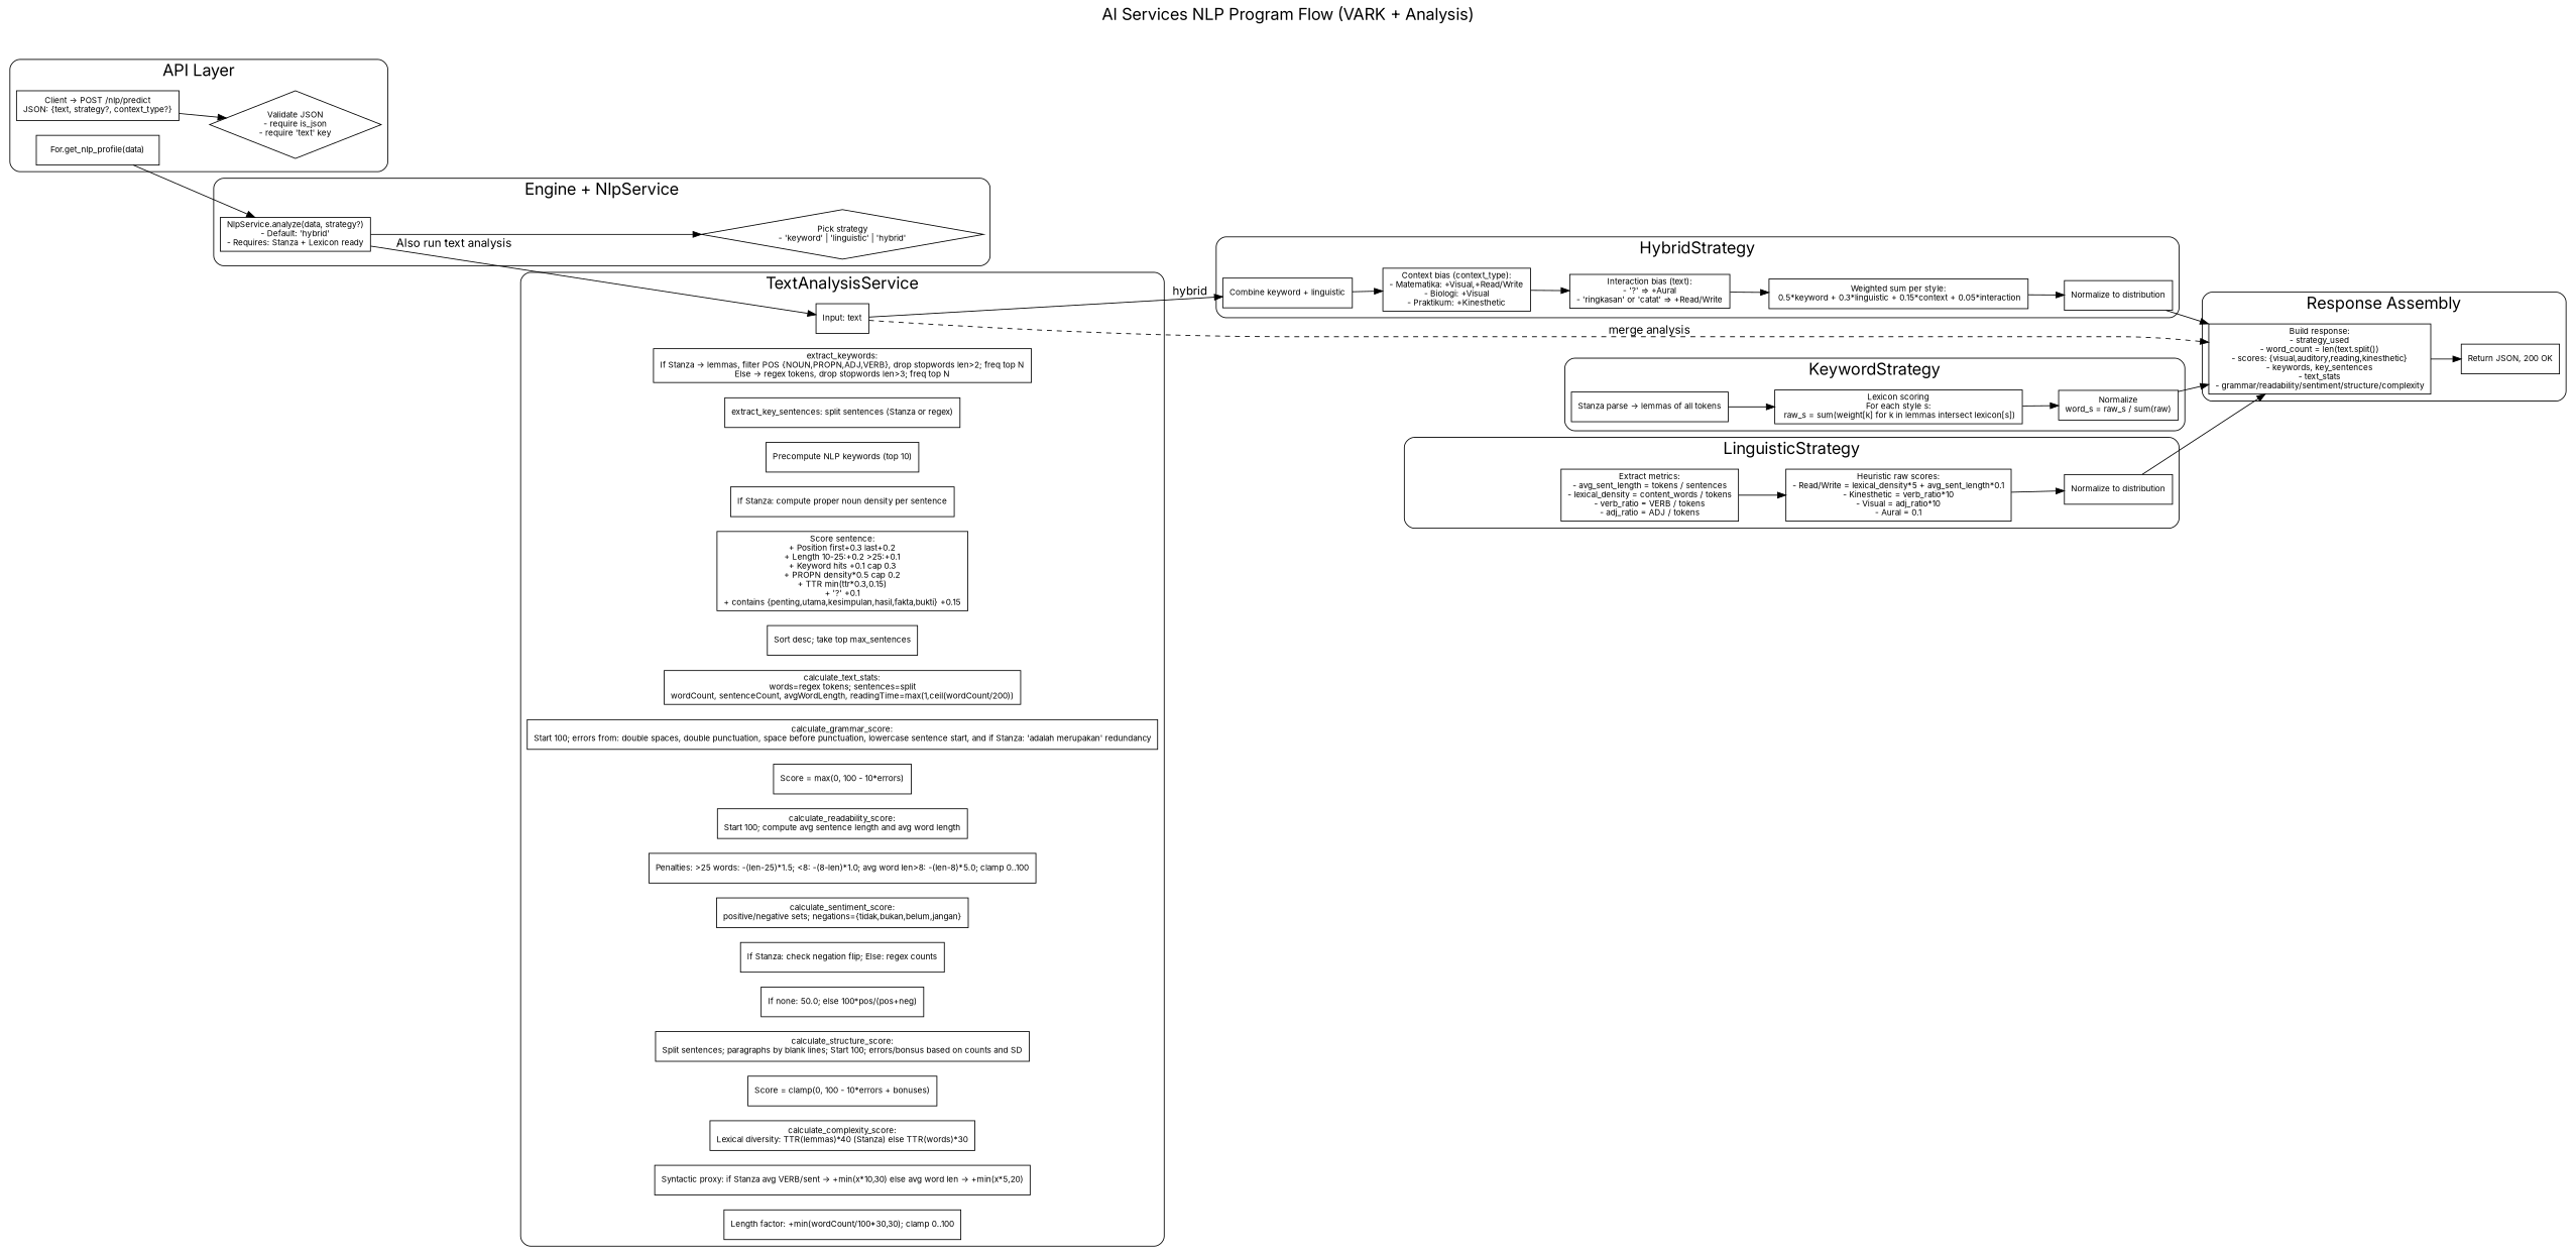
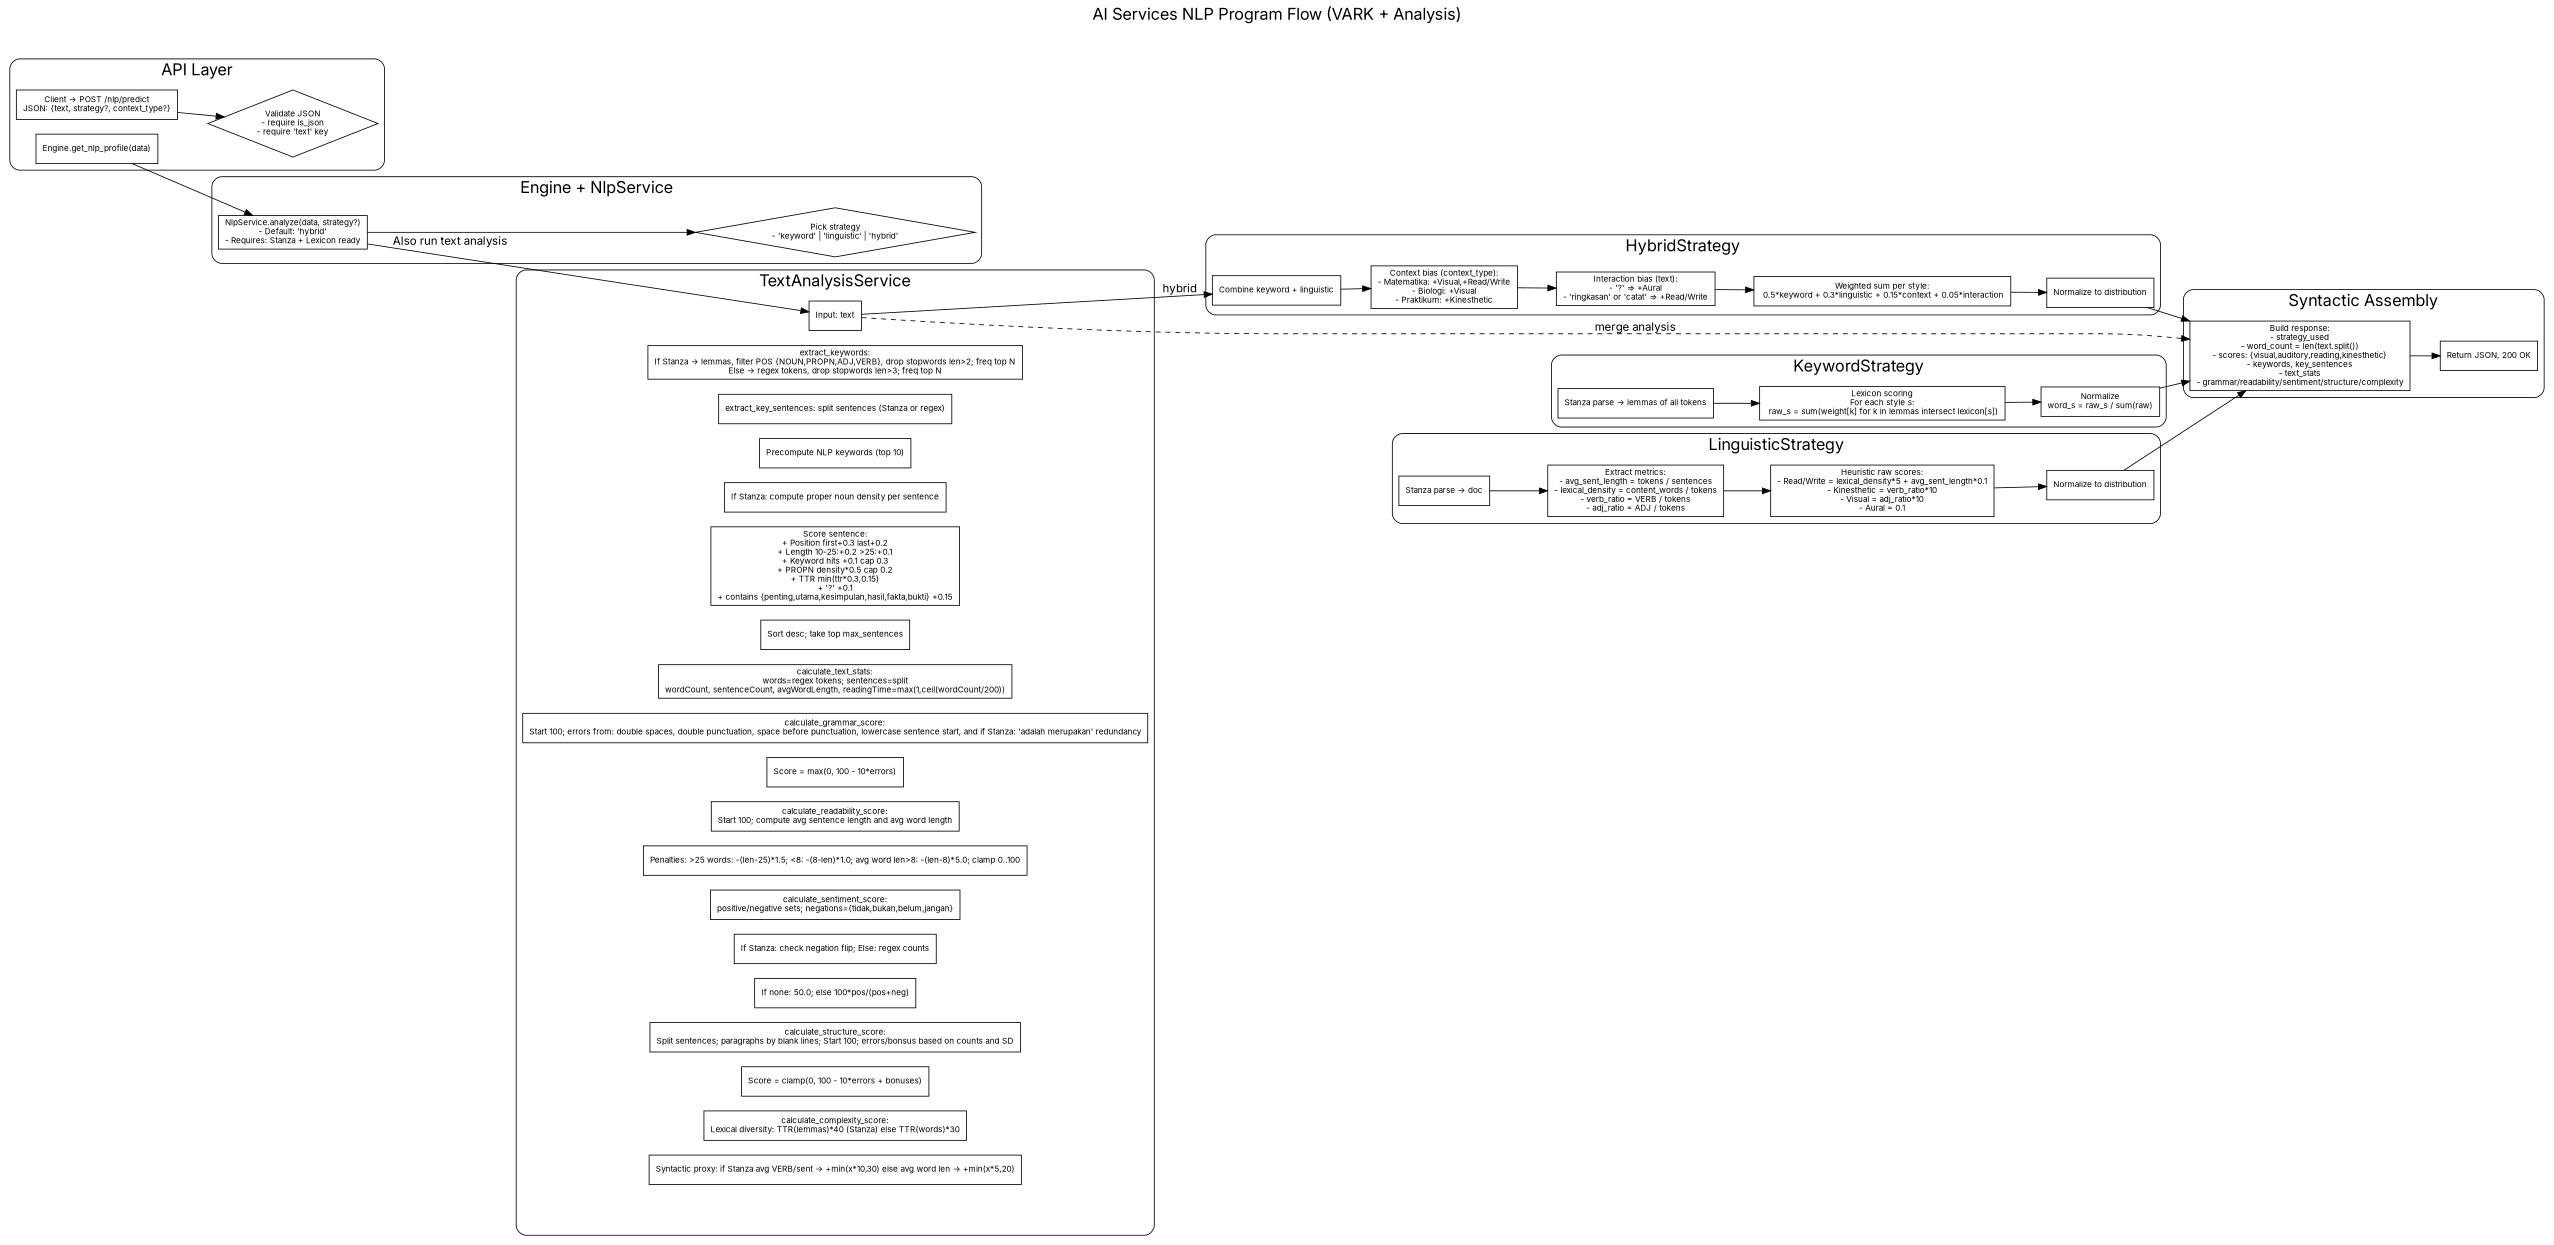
  digraph {
    fontname=Inter
    fontsize=20
    label="AI Services NLP Program Flow (VARK + Analysis)"
    labelloc=top
    rankdir=LR
    node [fontname=Inter fontsize=10 shape=box]
    edge [fontname=Inter]
    n1 [label="Client -> POST /nlp/predict\nJSON: {text, strategy?, context_type?}"]
    n2 [label="Validate JSON\n- require is_json\n- require 'text' key" shape=diamond]
-   n3 [label="For.get_nlp_profile(data)"]
+   n3 [label="Engine.get_nlp_profile(data)"]
    n4 [label="NlpService.analyze(data, strategy?)\n- Default: 'hybrid'\n- Requires: Stanza + Lexicon ready"]
    n5 [label="Pick strategy\n- 'keyword' | 'linguistic' | 'hybrid'" shape=diamond]
    n6 [label="Stanza parse -> lemmas of all tokens"]
    n7 [label="Lexicon scoring\nFor each style s:\n raw_s = sum(weight[k] for k in lemmas intersect lexicon[s])"]
    n8 [label="Normalize\nword_s = raw_s / sum(raw)"]
+   n9 [label="Stanza parse -> doc"]
    n10 [label="Extract metrics:\n- avg_sent_length = tokens / sentences\n- lexical_density = content_words / tokens\n- verb_ratio = VERB / tokens\n- adj_ratio = ADJ / tokens"]
    n11 [label="Heuristic raw scores:\n- Read/Write = lexical_density*5 + avg_sent_length*0.1\n- Kinesthetic = verb_ratio*10\n- Visual = adj_ratio*10\n- Aural = 0.1"]
    n12 [label="Normalize to distribution"]
    n13 [label="Combine keyword + linguistic"]
    n14 [label="Context bias (context_type):\n- Matematika: +Visual,+Read/Write\n- Biologi: +Visual\n- Praktikum: +Kinesthetic"]
    n15 [label="Interaction bias (text):\n- '?' => +Aural\n- 'ringkasan' or 'catat' => +Read/Write"]
    n16 [label="Weighted sum per style:\n 0.5*keyword + 0.3*linguistic + 0.15*context + 0.05*interaction"]
    n17 [label="Normalize to distribution"]
    n18 [label="Input: text"]
    n19 [label="extract_keywords:\nIf Stanza -> lemmas, filter POS {NOUN,PROPN,ADJ,VERB}, drop stopwords len>2; freq top N\nElse -> regex tokens, drop stopwords len>3; freq top N"]
    n20 [label="extract_key_sentences: split sentences (Stanza or regex)"]
    n21 [label="Precompute NLP keywords (top 10)"]
    n22 [label="If Stanza: compute proper noun density per sentence"]
    n23 [label="Score sentence:\n+ Position first+0.3 last+0.2\n+ Length 10-25:+0.2 >25:+0.1\n+ Keyword hits +0.1 cap 0.3\n+ PROPN density*0.5 cap 0.2\n+ TTR min(ttr*0.3,0.15)\n+ '?' +0.1\n+ contains {penting,utama,kesimpulan,hasil,fakta,bukti} +0.15"]
    n24 [label="Sort desc; take top max_sentences"]
    n25 [label="calculate_text_stats:\nwords=regex tokens; sentences=split\nwordCount, sentenceCount, avgWordLength, readingTime=max(1,ceil(wordCount/200))"]
    n26 [label="calculate_grammar_score:\nStart 100; errors from: double spaces, double punctuation, space before punctuation, lowercase sentence start, and if Stanza: 'adalah merupakan' redundancy"]
    n27 [label="Score = max(0, 100 - 10*errors)"]
    n28 [label="calculate_readability_score:\nStart 100; compute avg sentence length and avg word length"]
    n29 [label="Penalties: >25 words: -(len-25)*1.5; <8: -(8-len)*1.0; avg word len>8: -(len-8)*5.0; clamp 0..100"]
    n30 [label="calculate_sentiment_score:\npositive/negative sets; negations={tidak,bukan,belum,jangan}"]
    n31 [label="If Stanza: check negation flip; Else: regex counts"]
    n32 [label="If none: 50.0; else 100*pos/(pos+neg)"]
    n33 [label="calculate_structure_score:\nSplit sentences; paragraphs by blank lines; Start 100; errors/bonsus based on counts and SD"]
    n34 [label="Score = clamp(0, 100 - 10*errors + bonuses)"]
    n35 [label="calculate_complexity_score:\nLexical diversity: TTR(lemmas)*40 (Stanza) else TTR(words)*30"]
    n36 [label="Syntactic proxy: if Stanza avg VERB/sent -> +min(x*10,30) else avg word len -> +min(x*5,20)"]
-   n37 [label="Length factor: +min(wordCount/100*30,30); clamp 0..100"]
    n38 [label="Build response:\n- strategy_used\n- word_count = len(text.split())\n- scores: {visual,auditory,reading,kinesthetic}\n- keywords, key_sentences\n- text_stats\n- grammar/readability/sentiment/structure/complexity"]
    n39 [label="Return JSON, 200 OK"]
    subgraph cluster_1 {
      label="API Layer"
      style=rounded
      n1
      n2
      n3
    }
    subgraph cluster_2 {
      label="Engine + NlpService"
      style=rounded
      n4
      n5
    }
    subgraph cluster_3 {
      label=KeywordStrategy
      style=rounded
      n6
      n7
      n8
    }
    subgraph cluster_4 {
      label=LinguisticStrategy
      style=rounded
+     n9
      n10
      n11
      n12
    }
    subgraph cluster_5 {
      label=HybridStrategy
      style=rounded
      n13
      n14
      n15
      n16
      n17
    }
    subgraph cluster_6 {
      label=TextAnalysisService
      style=rounded
      n18
      n19
      n20
      n21
      n22
      n23
      n24
      n25
      n26
      n27
      n28
      n29
      n30
      n31
      n32
      n33
      n34
      n35
      n36
-     n37
    }
    subgraph cluster_7 {
-     label="Response Assembly"
+     label="Syntactic Assembly"
      style=rounded
      n38
      n39
    }
    n1 -> n2
    n3 -> n4
    n4 -> n5
    n4 -> n18 [label="Also run text analysis"]
    n6 -> n7
    n7 -> n8
    n8 -> n38
+   n9 -> n10
    n10 -> n11
    n11 -> n12
    n12 -> n38
    n13 -> n14
    n14 -> n15
    n15 -> n16
    n16 -> n17
    n17 -> n38
    n18 -> n13 [label=hybrid]
    n18 -> n38 [label="merge analysis" style=dashed]
    n38 -> n39
  }
